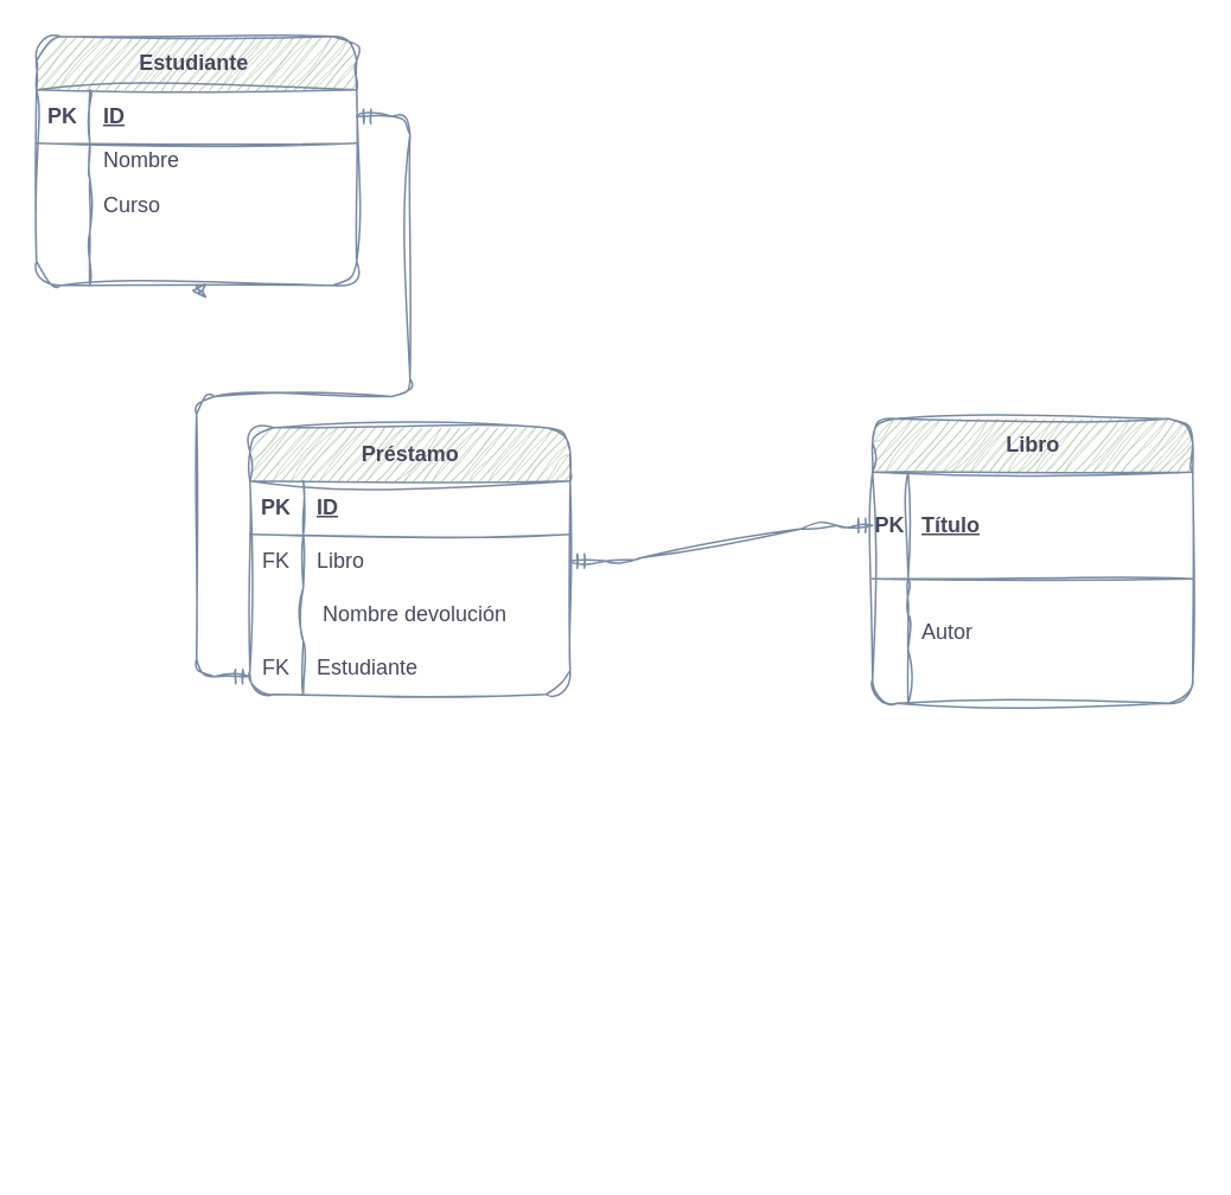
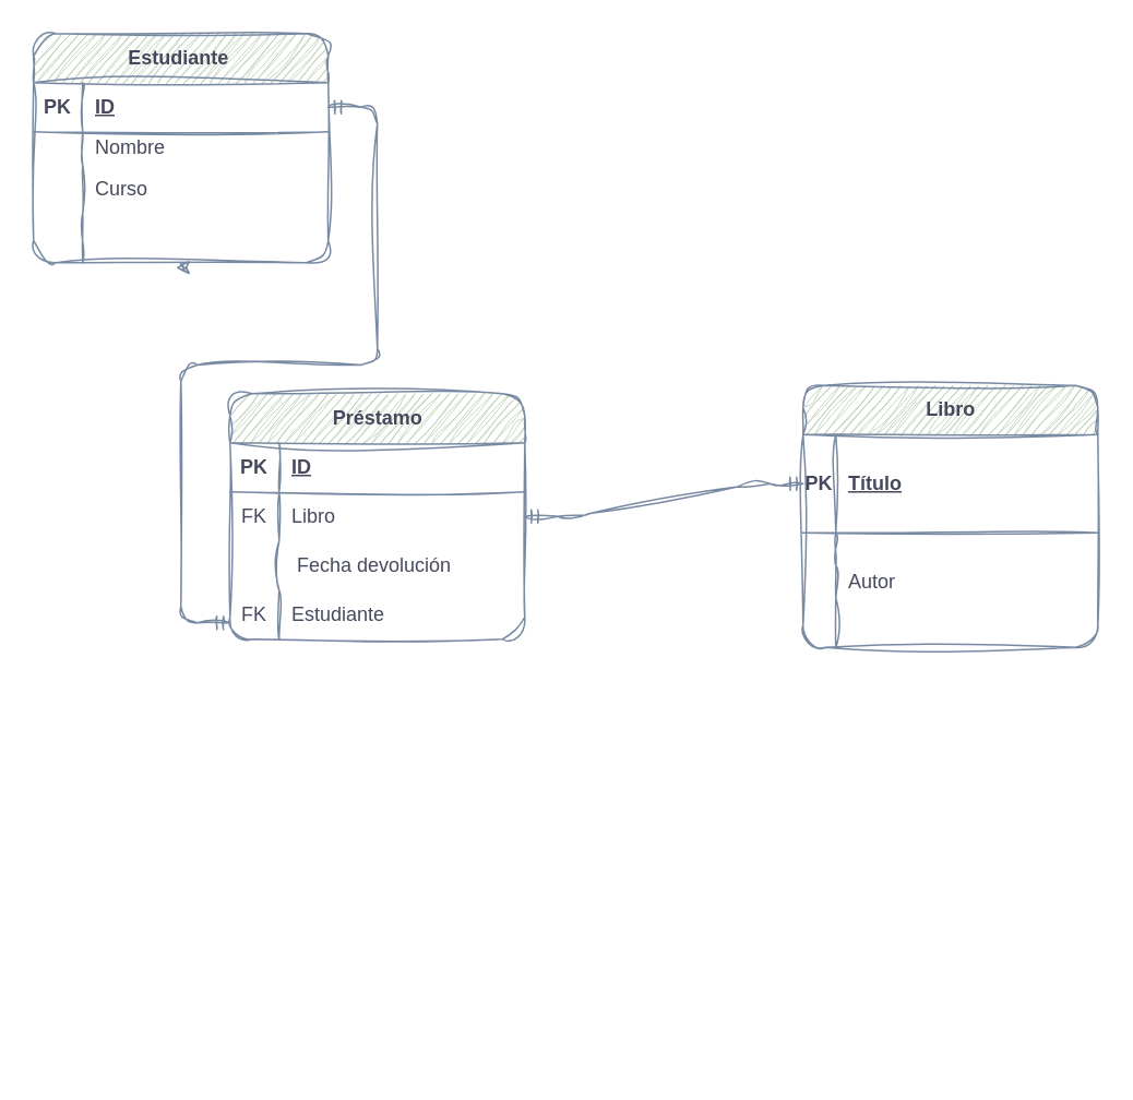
  <mxCell id="0" />
  <mxCell id="1" parent="0" />
  <mxCell id="2" value="Estudiante&amp;nbsp;" style="shape=table;startSize=30;container=1;collapsible=1;childLayout=tableLayout;fixedRows=1;rowLines=0;fontStyle=1;align=center;resizeLast=1;html=1;rounded=1;labelBackgroundColor=none;sketch=1;curveFitting=1;jiggle=2;fillColor=#B2C9AB;strokeColor=#788AA3;fontColor=#46495D;" vertex="1" parent="1"><mxGeometry x="20" y="20" width="180" height="140" as="geometry" /></mxCell>
  <mxCell id="3" value="" style="shape=tableRow;horizontal=0;startSize=0;swimlaneHead=0;swimlaneBody=0;fillColor=none;collapsible=0;dropTarget=0;points=[[0,0.5],[1,0.5]];portConstraint=eastwest;top=0;left=0;right=0;bottom=1;rounded=1;labelBackgroundColor=none;sketch=1;curveFitting=1;jiggle=2;strokeColor=#788AA3;fontColor=#46495D;" vertex="1" parent="2"><mxGeometry y="30" width="180" height="30" as="geometry" /></mxCell>
  <mxCell id="4" value="PK" style="shape=partialRectangle;connectable=0;fillColor=none;top=0;left=0;bottom=0;right=0;fontStyle=1;overflow=hidden;whiteSpace=wrap;html=1;rounded=1;labelBackgroundColor=none;sketch=1;curveFitting=1;jiggle=2;strokeColor=#788AA3;fontColor=#46495D;" vertex="1" parent="3"><mxGeometry width="30" height="30" as="geometry"><mxRectangle width="30" height="30" as="alternateBounds" /></mxGeometry></mxCell>
  <mxCell id="5" value="ID" style="shape=partialRectangle;connectable=0;fillColor=none;top=0;left=0;bottom=0;right=0;align=left;spacingLeft=6;fontStyle=5;overflow=hidden;whiteSpace=wrap;html=1;rounded=1;labelBackgroundColor=none;sketch=1;curveFitting=1;jiggle=2;strokeColor=#788AA3;fontColor=#46495D;" vertex="1" parent="3"><mxGeometry x="30" width="150" height="30" as="geometry"><mxRectangle width="150" height="30" as="alternateBounds" /></mxGeometry></mxCell>
  <mxCell id="6" value="" style="shape=tableRow;horizontal=0;startSize=0;swimlaneHead=0;swimlaneBody=0;fillColor=none;collapsible=0;dropTarget=0;points=[[0,0.5],[1,0.5]];portConstraint=eastwest;top=0;left=0;right=0;bottom=0;rounded=1;labelBackgroundColor=none;sketch=1;curveFitting=1;jiggle=2;strokeColor=#788AA3;fontColor=#46495D;" vertex="1" parent="2"><mxGeometry y="60" width="180" height="20" as="geometry" /></mxCell>
  <mxCell id="7" value="" style="shape=partialRectangle;connectable=0;fillColor=none;top=0;left=0;bottom=0;right=0;editable=1;overflow=hidden;whiteSpace=wrap;html=1;rounded=1;labelBackgroundColor=none;sketch=1;curveFitting=1;jiggle=2;strokeColor=#788AA3;fontColor=#46495D;" vertex="1" parent="6"><mxGeometry width="30" height="20" as="geometry"><mxRectangle width="30" height="20" as="alternateBounds" /></mxGeometry></mxCell>
  <mxCell id="8" value="Nombre" style="shape=partialRectangle;connectable=0;fillColor=none;top=0;left=0;bottom=0;right=0;align=left;spacingLeft=6;overflow=hidden;whiteSpace=wrap;html=1;rounded=1;labelBackgroundColor=none;sketch=1;curveFitting=1;jiggle=2;strokeColor=#788AA3;fontColor=#46495D;" vertex="1" parent="6"><mxGeometry x="30" width="150" height="20" as="geometry"><mxRectangle width="150" height="20" as="alternateBounds" /></mxGeometry></mxCell>
  <mxCell id="9" value="" style="shape=tableRow;horizontal=0;startSize=0;swimlaneHead=0;swimlaneBody=0;fillColor=none;collapsible=0;dropTarget=0;points=[[0,0.5],[1,0.5]];portConstraint=eastwest;top=0;left=0;right=0;bottom=0;rounded=1;labelBackgroundColor=none;sketch=1;curveFitting=1;jiggle=2;strokeColor=#788AA3;fontColor=#46495D;" vertex="1" parent="2"><mxGeometry y="80" width="180" height="30" as="geometry" /></mxCell>
  <mxCell id="10" value="" style="shape=partialRectangle;connectable=0;fillColor=none;top=0;left=0;bottom=0;right=0;editable=1;overflow=hidden;whiteSpace=wrap;html=1;rounded=1;labelBackgroundColor=none;sketch=1;curveFitting=1;jiggle=2;strokeColor=#788AA3;fontColor=#46495D;" vertex="1" parent="9"><mxGeometry width="30" height="30" as="geometry"><mxRectangle width="30" height="30" as="alternateBounds" /></mxGeometry></mxCell>
  <mxCell id="11" value="Curso" style="shape=partialRectangle;connectable=0;fillColor=none;top=0;left=0;bottom=0;right=0;align=left;spacingLeft=6;overflow=hidden;whiteSpace=wrap;html=1;rounded=1;labelBackgroundColor=none;sketch=1;curveFitting=1;jiggle=2;strokeColor=#788AA3;fontColor=#46495D;" vertex="1" parent="9"><mxGeometry x="30" width="150" height="30" as="geometry"><mxRectangle width="150" height="30" as="alternateBounds" /></mxGeometry></mxCell>
  <mxCell id="12" value="" style="shape=tableRow;horizontal=0;startSize=0;swimlaneHead=0;swimlaneBody=0;fillColor=none;collapsible=0;dropTarget=0;points=[[0,0.5],[1,0.5]];portConstraint=eastwest;top=0;left=0;right=0;bottom=0;rounded=1;labelBackgroundColor=none;sketch=1;curveFitting=1;jiggle=2;strokeColor=#788AA3;fontColor=#46495D;" vertex="1" parent="2"><mxGeometry y="110" width="180" height="30" as="geometry" /></mxCell>
  <mxCell id="13" value="" style="shape=partialRectangle;connectable=0;fillColor=none;top=0;left=0;bottom=0;right=0;editable=1;overflow=hidden;whiteSpace=wrap;html=1;rounded=1;labelBackgroundColor=none;sketch=1;curveFitting=1;jiggle=2;strokeColor=#788AA3;fontColor=#46495D;" vertex="1" parent="12"><mxGeometry width="30" height="30" as="geometry"><mxRectangle width="30" height="30" as="alternateBounds" /></mxGeometry></mxCell>
  <mxCell id="14" value="" style="shape=partialRectangle;connectable=0;fillColor=none;top=0;left=0;bottom=0;right=0;align=left;spacingLeft=6;overflow=hidden;whiteSpace=wrap;html=1;rounded=1;labelBackgroundColor=none;sketch=1;curveFitting=1;jiggle=2;strokeColor=#788AA3;fontColor=#46495D;" vertex="1" parent="12"><mxGeometry x="30" width="150" height="30" as="geometry"><mxRectangle width="150" height="30" as="alternateBounds" /></mxGeometry></mxCell>
  <mxCell id="15" style="edgeStyle=orthogonalEdgeStyle;rounded=1;orthogonalLoop=1;jettySize=auto;html=1;exitX=0.5;exitY=1;exitDx=0;exitDy=0;entryX=0.483;entryY=1.1;entryDx=0;entryDy=0;entryPerimeter=0;labelBackgroundColor=none;fontColor=default;sketch=1;curveFitting=1;jiggle=2;strokeColor=#788AA3;" edge="1" parent="2" source="2" target="12"><mxGeometry relative="1" as="geometry"><Array as="points"><mxPoint x="90" y="143" /></Array></mxGeometry></mxCell>
  <mxCell id="16" value="Libro" style="shape=table;startSize=30;container=1;collapsible=1;childLayout=tableLayout;fixedRows=1;rowLines=0;fontStyle=1;align=center;resizeLast=1;html=1;rounded=1;labelBackgroundColor=none;sketch=1;curveFitting=1;jiggle=2;fillColor=#B2C9AB;strokeColor=#788AA3;fontColor=#46495D;" vertex="1" parent="1"><mxGeometry x="490" y="235" width="180" height="160" as="geometry" /></mxCell>
  <mxCell id="17" value="" style="shape=tableRow;horizontal=0;startSize=0;swimlaneHead=0;swimlaneBody=0;fillColor=none;collapsible=0;dropTarget=0;points=[[0,0.5],[1,0.5]];portConstraint=eastwest;top=0;left=0;right=0;bottom=1;rounded=1;labelBackgroundColor=none;sketch=1;curveFitting=1;jiggle=2;strokeColor=#788AA3;fontColor=#46495D;" vertex="1" parent="16"><mxGeometry y="30" width="180" height="60" as="geometry" /></mxCell>
  <mxCell id="18" value="PK" style="shape=partialRectangle;connectable=0;fillColor=none;top=0;left=0;bottom=0;right=0;fontStyle=1;overflow=hidden;whiteSpace=wrap;html=1;rounded=1;labelBackgroundColor=none;sketch=1;curveFitting=1;jiggle=2;strokeColor=#788AA3;fontColor=#46495D;" vertex="1" parent="17"><mxGeometry width="20" height="60" as="geometry"><mxRectangle width="20" height="60" as="alternateBounds" /></mxGeometry></mxCell>
  <mxCell id="19" value="Título" style="shape=partialRectangle;connectable=0;fillColor=none;top=0;left=0;bottom=0;right=0;align=left;spacingLeft=6;fontStyle=5;overflow=hidden;whiteSpace=wrap;html=1;rounded=1;labelBackgroundColor=none;sketch=1;curveFitting=1;jiggle=2;strokeColor=#788AA3;fontColor=#46495D;" vertex="1" parent="17"><mxGeometry x="20" width="160" height="60" as="geometry"><mxRectangle width="160" height="60" as="alternateBounds" /></mxGeometry></mxCell>
  <mxCell id="20" value="" style="shape=tableRow;horizontal=0;startSize=0;swimlaneHead=0;swimlaneBody=0;fillColor=none;collapsible=0;dropTarget=0;points=[[0,0.5],[1,0.5]];portConstraint=eastwest;top=0;left=0;right=0;bottom=0;rounded=1;labelBackgroundColor=none;sketch=1;curveFitting=1;jiggle=2;strokeColor=#788AA3;fontColor=#46495D;" vertex="1" parent="16"><mxGeometry y="90" width="180" height="20" as="geometry" /></mxCell>
  <mxCell id="21" value="" style="shape=partialRectangle;connectable=0;fillColor=none;top=0;left=0;bottom=0;right=0;editable=1;overflow=hidden;whiteSpace=wrap;html=1;rounded=1;labelBackgroundColor=none;sketch=1;curveFitting=1;jiggle=2;strokeColor=#788AA3;fontColor=#46495D;" vertex="1" parent="20"><mxGeometry width="20" height="20" as="geometry"><mxRectangle width="20" height="20" as="alternateBounds" /></mxGeometry></mxCell>
  <mxCell id="22" value="" style="shape=partialRectangle;connectable=0;fillColor=none;top=0;left=0;bottom=0;right=0;align=left;spacingLeft=6;overflow=hidden;whiteSpace=wrap;html=1;rounded=1;labelBackgroundColor=none;sketch=1;curveFitting=1;jiggle=2;strokeColor=#788AA3;fontColor=#46495D;" vertex="1" parent="20"><mxGeometry x="20" width="160" height="20" as="geometry"><mxRectangle width="160" height="20" as="alternateBounds" /></mxGeometry></mxCell>
  <mxCell id="23" value="" style="shape=tableRow;horizontal=0;startSize=0;swimlaneHead=0;swimlaneBody=0;fillColor=none;collapsible=0;dropTarget=0;points=[[0,0.5],[1,0.5]];portConstraint=eastwest;top=0;left=0;right=0;bottom=0;rounded=1;labelBackgroundColor=none;sketch=1;curveFitting=1;jiggle=2;strokeColor=#788AA3;fontColor=#46495D;" vertex="1" parent="16"><mxGeometry y="110" width="180" height="20" as="geometry" /></mxCell>
  <mxCell id="24" value="" style="shape=partialRectangle;connectable=0;fillColor=none;top=0;left=0;bottom=0;right=0;editable=1;overflow=hidden;whiteSpace=wrap;html=1;rounded=1;labelBackgroundColor=none;sketch=1;curveFitting=1;jiggle=2;strokeColor=#788AA3;fontColor=#46495D;" vertex="1" parent="23"><mxGeometry width="20" height="20" as="geometry"><mxRectangle width="20" height="20" as="alternateBounds" /></mxGeometry></mxCell>
  <mxCell id="25" value="Autor" style="shape=partialRectangle;connectable=0;fillColor=none;top=0;left=0;bottom=0;right=0;align=left;spacingLeft=6;overflow=hidden;whiteSpace=wrap;html=1;rounded=1;labelBackgroundColor=none;sketch=1;curveFitting=1;jiggle=2;strokeColor=#788AA3;fontColor=#46495D;" vertex="1" parent="23"><mxGeometry x="20" width="160" height="20" as="geometry"><mxRectangle width="160" height="20" as="alternateBounds" /></mxGeometry></mxCell>
  <mxCell id="26" value="" style="shape=tableRow;horizontal=0;startSize=0;swimlaneHead=0;swimlaneBody=0;fillColor=none;collapsible=0;dropTarget=0;points=[[0,0.5],[1,0.5]];portConstraint=eastwest;top=0;left=0;right=0;bottom=0;rounded=1;labelBackgroundColor=none;sketch=1;curveFitting=1;jiggle=2;strokeColor=#788AA3;fontColor=#46495D;" vertex="1" parent="16"><mxGeometry y="130" width="180" height="30" as="geometry" /></mxCell>
  <mxCell id="27" value="" style="shape=partialRectangle;connectable=0;fillColor=none;top=0;left=0;bottom=0;right=0;editable=1;overflow=hidden;whiteSpace=wrap;html=1;rounded=1;labelBackgroundColor=none;sketch=1;curveFitting=1;jiggle=2;strokeColor=#788AA3;fontColor=#46495D;" vertex="1" parent="26"><mxGeometry width="20" height="30" as="geometry"><mxRectangle width="20" height="30" as="alternateBounds" /></mxGeometry></mxCell>
  <mxCell id="28" value="" style="shape=partialRectangle;connectable=0;fillColor=none;top=0;left=0;bottom=0;right=0;align=left;spacingLeft=6;overflow=hidden;whiteSpace=wrap;html=1;rounded=1;labelBackgroundColor=none;sketch=1;curveFitting=1;jiggle=2;strokeColor=#788AA3;fontColor=#46495D;" vertex="1" parent="26"><mxGeometry x="20" width="160" height="30" as="geometry"><mxRectangle width="160" height="30" as="alternateBounds" /></mxGeometry></mxCell>
  <mxCell id="29" value="" style="edgeStyle=entityRelationEdgeStyle;fontSize=12;html=1;endArrow=ERmandOne;startArrow=ERmandOne;rounded=1;entryX=0;entryY=0.5;entryDx=0;entryDy=0;exitX=1;exitY=0.5;exitDx=0;exitDy=0;labelBackgroundColor=none;fontColor=default;sketch=1;curveFitting=1;jiggle=2;strokeColor=#788AA3;" edge="1" parent="1" source="35" target="17"><mxGeometry width="100" height="100" relative="1" as="geometry"><mxPoint x="320" y="372.02" as="sourcePoint" /><mxPoint x="546.94" y="310" as="targetPoint" /></mxGeometry></mxCell>
  <mxCell id="30" value="" style="edgeStyle=entityRelationEdgeStyle;fontSize=12;html=1;endArrow=ERmandOne;startArrow=ERmandOne;rounded=1;exitX=1;exitY=0.5;exitDx=0;exitDy=0;labelBackgroundColor=none;fontColor=default;sketch=1;curveFitting=1;jiggle=2;strokeColor=#788AA3;" edge="1" parent="1" source="3"><mxGeometry width="100" height="100" relative="1" as="geometry"><mxPoint x="106" y="310" as="sourcePoint" /><mxPoint x="140" y="380" as="targetPoint" /><Array as="points"><mxPoint x="76" y="650" /><mxPoint x="190" y="210" /><mxPoint x="190" y="210" /></Array></mxGeometry></mxCell>
  <mxCell id="31" value="Préstamo" style="shape=table;startSize=30;container=1;collapsible=1;childLayout=tableLayout;fixedRows=1;rowLines=0;fontStyle=1;align=center;resizeLast=1;html=1;rounded=1;labelBackgroundColor=none;sketch=1;curveFitting=1;jiggle=2;fillColor=#B2C9AB;strokeColor=#788AA3;fontColor=#46495D;" vertex="1" parent="1"><mxGeometry x="140" y="240" width="180" height="150" as="geometry" /></mxCell>
  <mxCell id="32" value="" style="shape=tableRow;horizontal=0;startSize=0;swimlaneHead=0;swimlaneBody=0;fillColor=none;collapsible=0;dropTarget=0;points=[[0,0.5],[1,0.5]];portConstraint=eastwest;top=0;left=0;right=0;bottom=1;rounded=1;labelBackgroundColor=none;sketch=1;curveFitting=1;jiggle=2;strokeColor=#788AA3;fontColor=#46495D;" vertex="1" parent="31"><mxGeometry y="30" width="180" height="30" as="geometry" /></mxCell>
  <mxCell id="33" value="PK" style="shape=partialRectangle;connectable=0;fillColor=none;top=0;left=0;bottom=0;right=0;fontStyle=1;overflow=hidden;whiteSpace=wrap;html=1;rounded=1;labelBackgroundColor=none;sketch=1;curveFitting=1;jiggle=2;strokeColor=#788AA3;fontColor=#46495D;" vertex="1" parent="32"><mxGeometry width="30" height="30" as="geometry"><mxRectangle width="30" height="30" as="alternateBounds" /></mxGeometry></mxCell>
  <mxCell id="34" value="ID" style="shape=partialRectangle;connectable=0;fillColor=none;top=0;left=0;bottom=0;right=0;align=left;spacingLeft=6;fontStyle=5;overflow=hidden;whiteSpace=wrap;html=1;rounded=1;labelBackgroundColor=none;sketch=1;curveFitting=1;jiggle=2;strokeColor=#788AA3;fontColor=#46495D;" vertex="1" parent="32"><mxGeometry x="30" width="150" height="30" as="geometry"><mxRectangle width="150" height="30" as="alternateBounds" /></mxGeometry></mxCell>
  <mxCell id="35" value="" style="shape=tableRow;horizontal=0;startSize=0;swimlaneHead=0;swimlaneBody=0;fillColor=none;collapsible=0;dropTarget=0;points=[[0,0.5],[1,0.5]];portConstraint=eastwest;top=0;left=0;right=0;bottom=0;rounded=1;labelBackgroundColor=none;sketch=1;curveFitting=1;jiggle=2;strokeColor=#788AA3;fontColor=#46495D;" vertex="1" parent="31"><mxGeometry y="60" width="180" height="30" as="geometry" /></mxCell>
  <mxCell id="36" value="FK" style="shape=partialRectangle;connectable=0;fillColor=none;top=0;left=0;bottom=0;right=0;editable=1;overflow=hidden;whiteSpace=wrap;html=1;rounded=1;labelBackgroundColor=none;sketch=1;curveFitting=1;jiggle=2;strokeColor=#788AA3;fontColor=#46495D;" vertex="1" parent="35"><mxGeometry width="30" height="30" as="geometry"><mxRectangle width="30" height="30" as="alternateBounds" /></mxGeometry></mxCell>
  <mxCell id="37" value="Libro" style="shape=partialRectangle;connectable=0;fillColor=none;top=0;left=0;bottom=0;right=0;align=left;spacingLeft=6;overflow=hidden;whiteSpace=wrap;html=1;rounded=1;labelBackgroundColor=none;sketch=1;curveFitting=1;jiggle=2;strokeColor=#788AA3;fontColor=#46495D;" vertex="1" parent="35"><mxGeometry x="30" width="150" height="30" as="geometry"><mxRectangle width="150" height="30" as="alternateBounds" /></mxGeometry></mxCell>
  <mxCell id="38" value="" style="shape=tableRow;horizontal=0;startSize=0;swimlaneHead=0;swimlaneBody=0;fillColor=none;collapsible=0;dropTarget=0;points=[[0,0.5],[1,0.5]];portConstraint=eastwest;top=0;left=0;right=0;bottom=0;rounded=1;labelBackgroundColor=none;sketch=1;curveFitting=1;jiggle=2;strokeColor=#788AA3;fontColor=#46495D;" vertex="1" parent="31"><mxGeometry y="90" width="180" height="30" as="geometry" /></mxCell>
  <mxCell id="39" value="" style="shape=partialRectangle;connectable=0;fillColor=none;top=0;left=0;bottom=0;right=0;editable=1;overflow=hidden;whiteSpace=wrap;html=1;rounded=1;labelBackgroundColor=none;sketch=1;curveFitting=1;jiggle=2;strokeColor=#788AA3;fontColor=#46495D;" vertex="1" parent="38"><mxGeometry width="30" height="30" as="geometry"><mxRectangle width="30" height="30" as="alternateBounds" /></mxGeometry></mxCell>
- <mxCell id="40" value="&amp;nbsp;Nombre devolución" style="shape=partialRectangle;connectable=0;fillColor=none;top=0;left=0;bottom=0;right=0;align=left;spacingLeft=6;overflow=hidden;whiteSpace=wrap;html=1;rounded=1;labelBackgroundColor=none;sketch=1;curveFitting=1;jiggle=2;strokeColor=#788AA3;fontColor=#46495D;" vertex="1" parent="38"><mxGeometry x="30" width="150" height="30" as="geometry"><mxRectangle width="150" height="30" as="alternateBounds" /></mxGeometry></mxCell>
+ <mxCell id="40" value="&amp;nbsp;Fecha devolución" style="shape=partialRectangle;connectable=0;fillColor=none;top=0;left=0;bottom=0;right=0;align=left;spacingLeft=6;overflow=hidden;whiteSpace=wrap;html=1;rounded=1;labelBackgroundColor=none;sketch=1;curveFitting=1;jiggle=2;strokeColor=#788AA3;fontColor=#46495D;" vertex="1" parent="38"><mxGeometry x="30" width="150" height="30" as="geometry"><mxRectangle width="150" height="30" as="alternateBounds" /></mxGeometry></mxCell>
  <mxCell id="41" value="" style="shape=tableRow;horizontal=0;startSize=0;swimlaneHead=0;swimlaneBody=0;fillColor=none;collapsible=0;dropTarget=0;points=[[0,0.5],[1,0.5]];portConstraint=eastwest;top=0;left=0;right=0;bottom=0;rounded=1;labelBackgroundColor=none;sketch=1;curveFitting=1;jiggle=2;strokeColor=#788AA3;fontColor=#46495D;" vertex="1" parent="31"><mxGeometry y="120" width="180" height="30" as="geometry" /></mxCell>
  <mxCell id="42" value="FK" style="shape=partialRectangle;connectable=0;fillColor=none;top=0;left=0;bottom=0;right=0;editable=1;overflow=hidden;whiteSpace=wrap;html=1;rounded=1;labelBackgroundColor=none;sketch=1;curveFitting=1;jiggle=2;strokeColor=#788AA3;fontColor=#46495D;" vertex="1" parent="41"><mxGeometry width="30" height="30" as="geometry"><mxRectangle width="30" height="30" as="alternateBounds" /></mxGeometry></mxCell>
  <mxCell id="43" value="Estudiante" style="shape=partialRectangle;connectable=0;fillColor=none;top=0;left=0;bottom=0;right=0;align=left;spacingLeft=6;overflow=hidden;whiteSpace=wrap;html=1;rounded=1;labelBackgroundColor=none;sketch=1;curveFitting=1;jiggle=2;strokeColor=#788AA3;fontColor=#46495D;" vertex="1" parent="41"><mxGeometry x="30" width="150" height="30" as="geometry"><mxRectangle width="150" height="30" as="alternateBounds" /></mxGeometry></mxCell>
